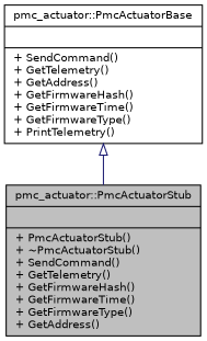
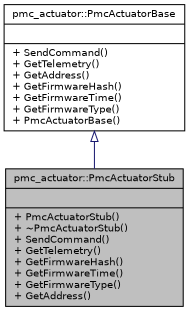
  digraph {
    node [color=black fontname=Helvetica fontsize=10 shape=record style=filled]
    n1 [fillcolor=grey75 fontcolor=black height=0.2 label="{pmc_actuator::PmcActuatorStub\n||+ PmcActuatorStub()\l+ ~PmcActuatorStub()\l+ SendCommand()\l+ GetTelemetry()\l+ GetFirmwareHash()\l+ GetFirmwareTime()\l+ GetFirmwareType()\l+ GetAddress()\l}" width=0.4]
-   n2 [fillcolor=white height=0.2 label="{pmc_actuator::PmcActuatorBase\n||+ SendCommand()\l+ GetTelemetry()\l+ GetAddress()\l+ GetFirmwareHash()\l+ GetFirmwareTime()\l+ GetFirmwareType()\l+ PrintTelemetry()\l}" width=0.4]
+   n2 [fillcolor=white height=0.2 label="{pmc_actuator::PmcActuatorBase\n||+ SendCommand()\l+ GetTelemetry()\l+ GetAddress()\l+ GetFirmwareHash()\l+ GetFirmwareTime()\l+ GetFirmwareType()\l+ PmcActuatorBase()\l}" width=0.4]
    n2 -> n1 [arrowtail=onormal color=midnightblue dir=back fontname=Helvetica fontsize=10 labelfontname=Helvetica labelfontsize=10 style=solid]
  }
